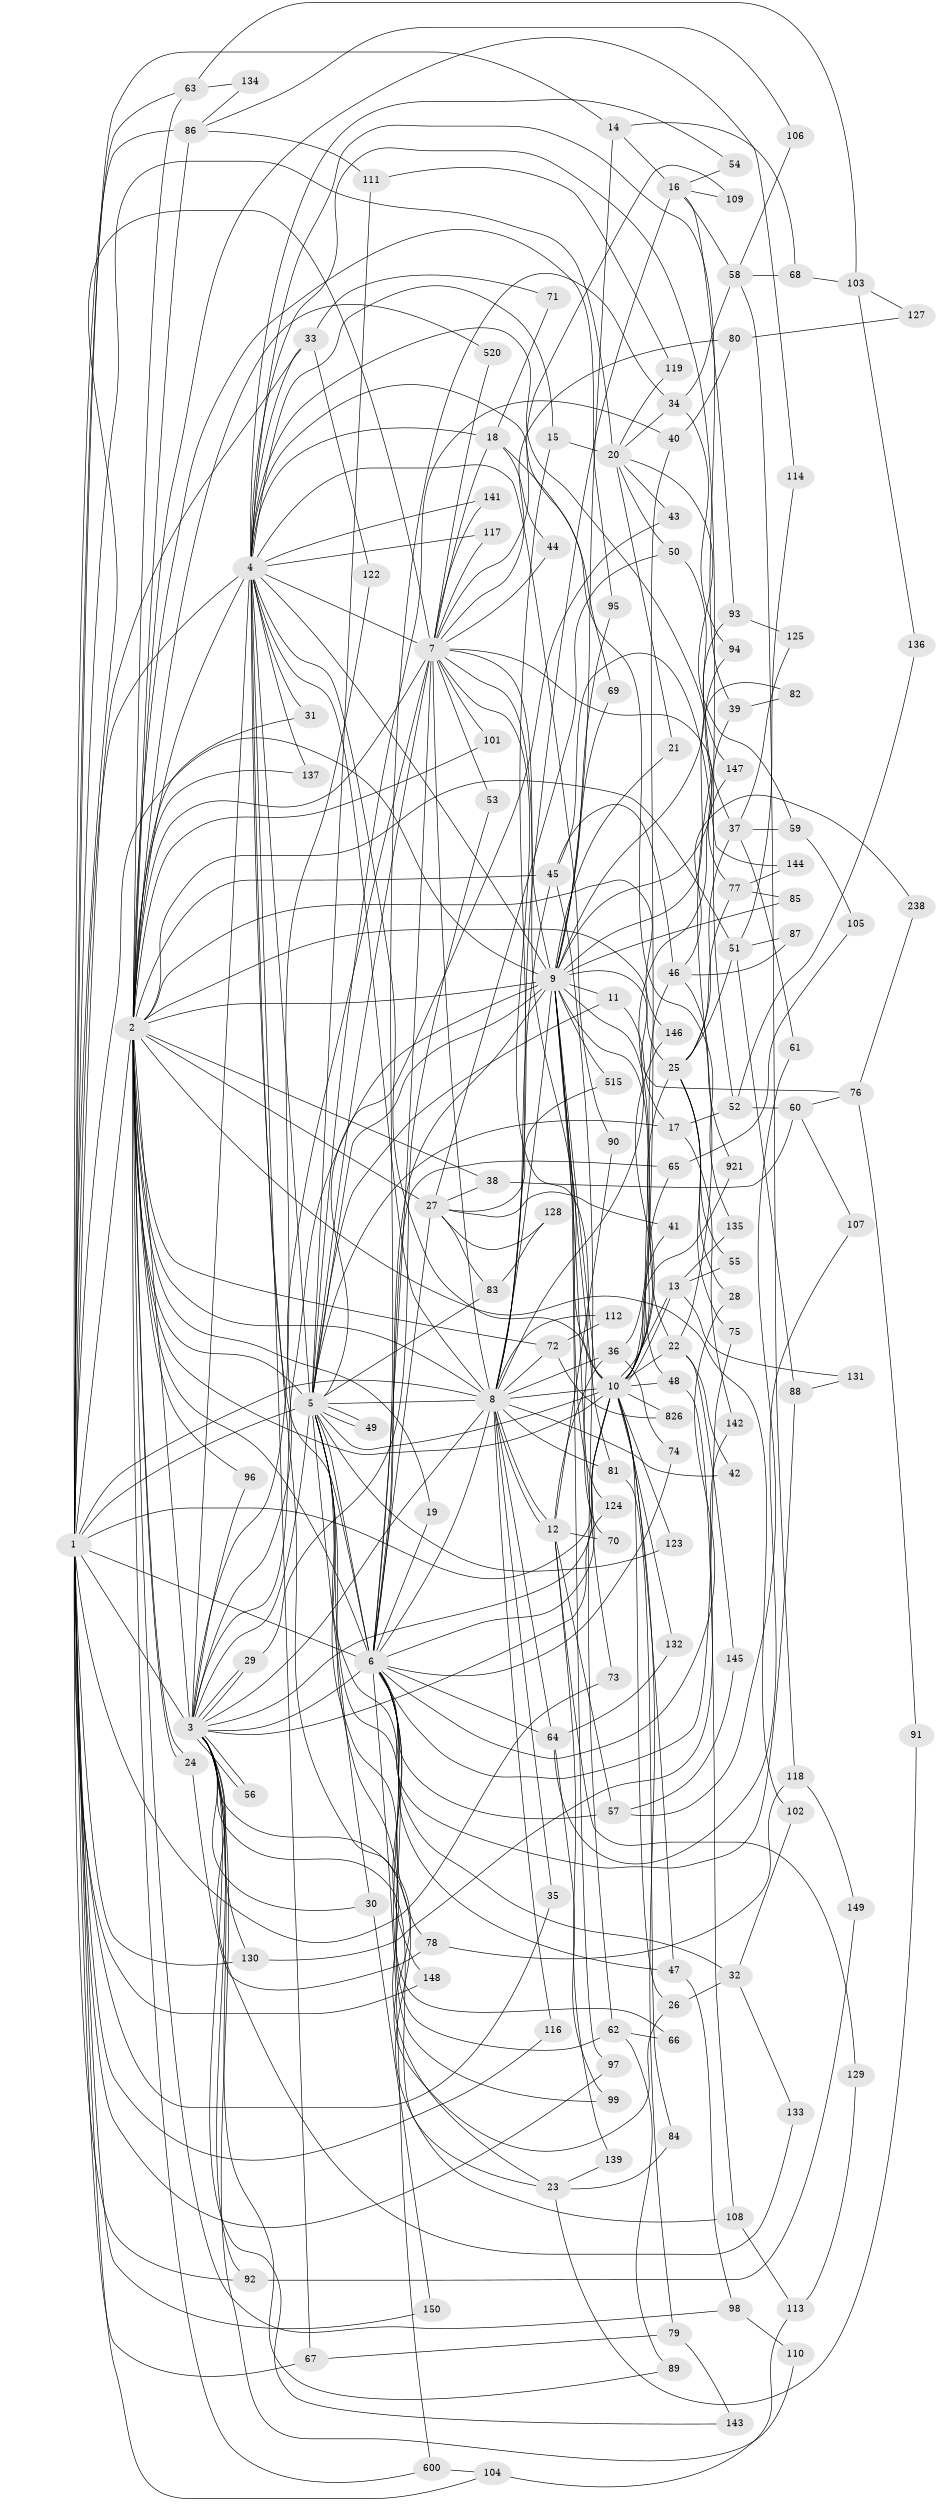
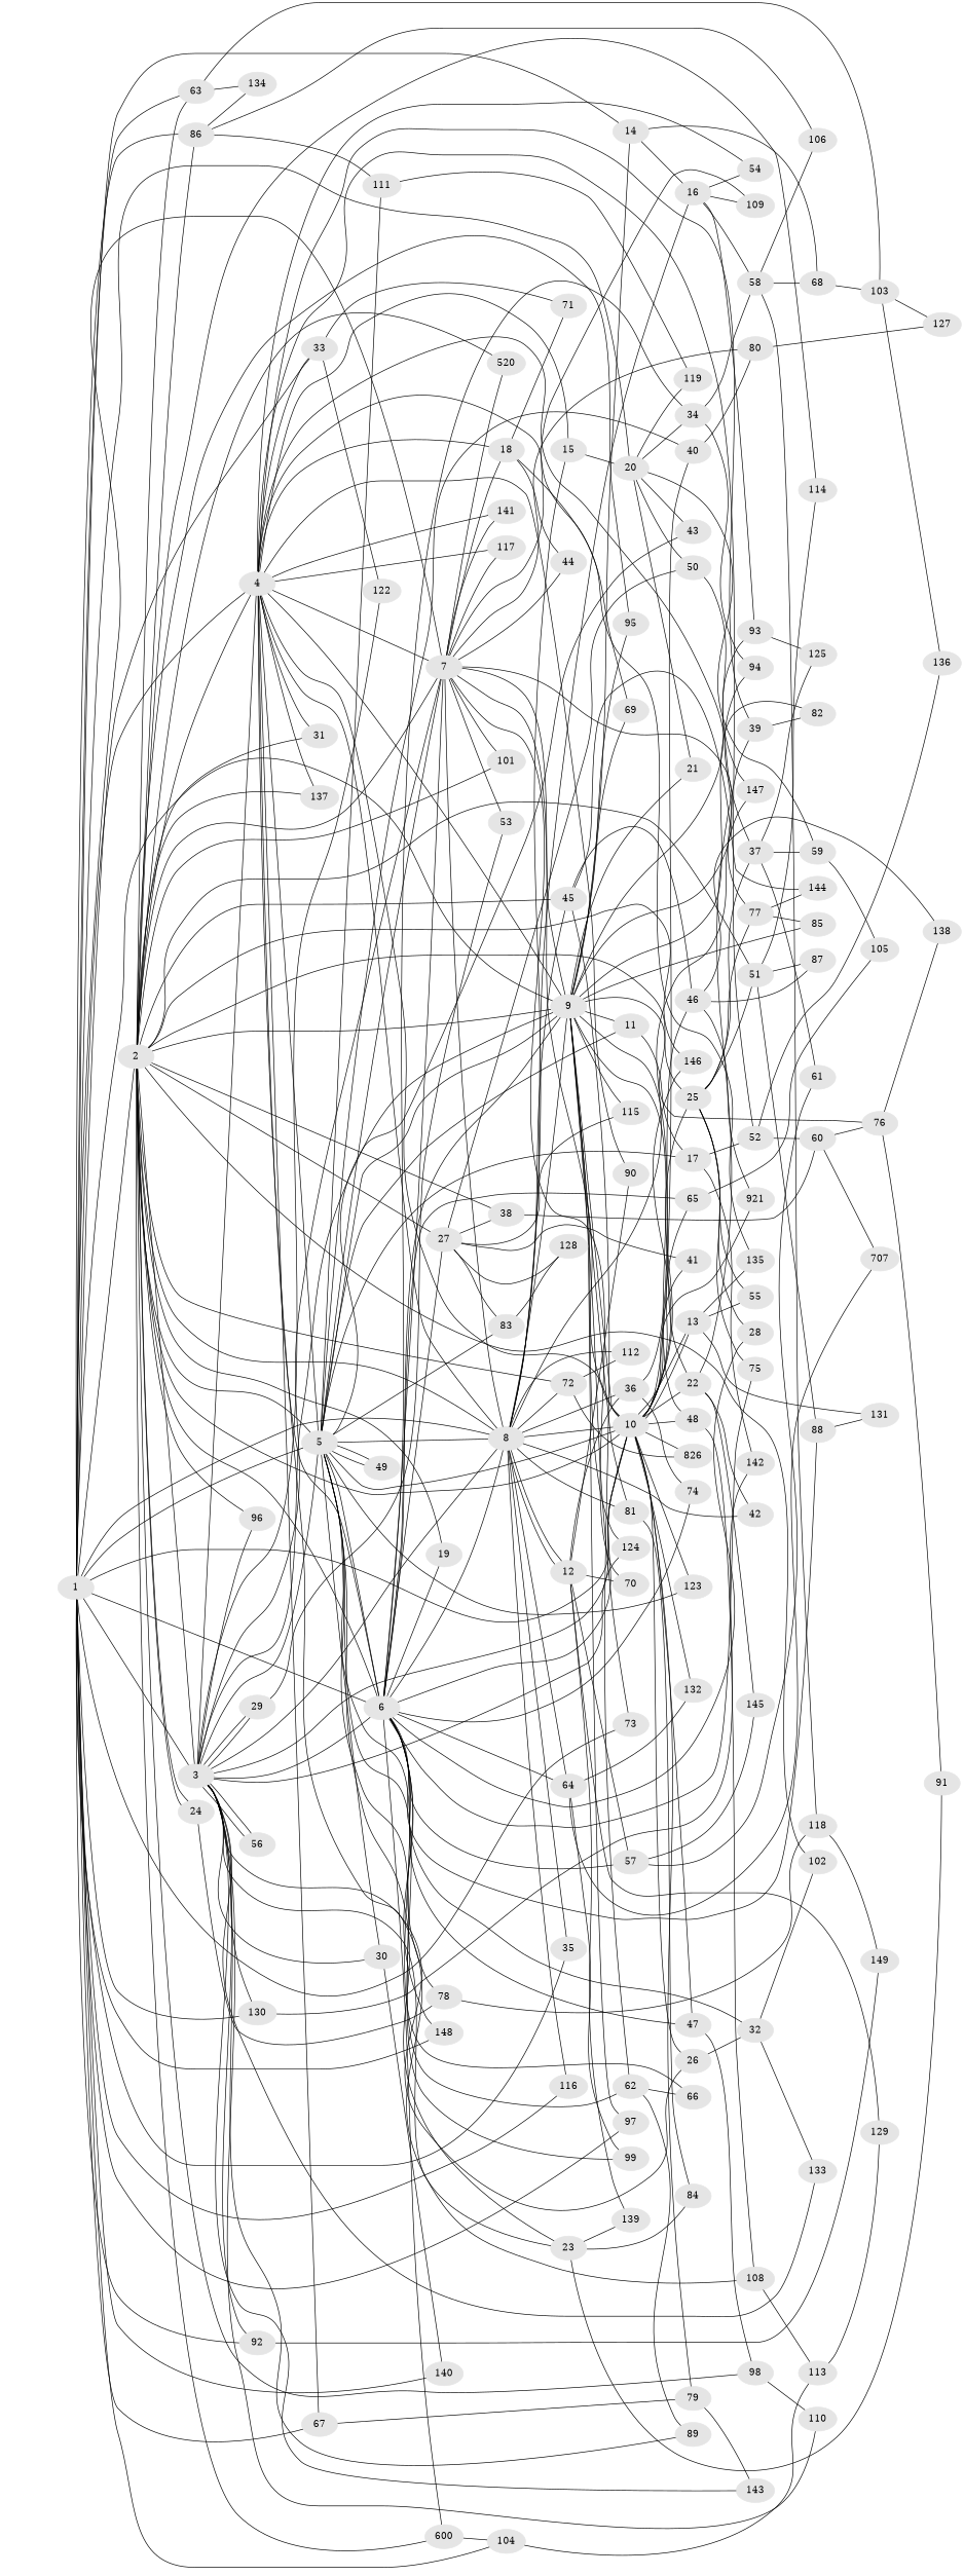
  graph {
    rankdir=LR
    node [color=gray90 style=filled]
    1
    2
    3
    4
    5
    6
    7
    8
    9
    10
    14
    20
    33
    35
    63
    67
    73
    86
    92
    97
    104
    116
    130
-   140 [label=150]
+   140
    148
    19
    24
    25
    27
    31
    38
    45
    51
    72
    95
    96
    98
    n38 [label=600]
    101
    102
    114
    n42 [label=520]
    137
    146
    23
    26
    29
    30
    56
    89
    110
    122
    124
    133
    143
    15
    18
    37
    39
    52
    54
    69
    90
    108
    117
    141
    11
    17
    40
    43
    49
    62
    66
    83
    99
    111
    123
    28
    32
    34
    47
    57
    64
    65
    74
    75
    78
    88
    44
    53
    70
    77
    80
    109
    12
    16
    36
    42
    81
    112
    147
    21
    22
    48
    76
    82
    85
    93
    94
-   115 [label=515]
+   115
    13
    41
    79
    n114 [label=921]
    n115 [label=826]
    132
    68
    50
    59
    119
    71
    103
    134
    106
    149
    113
    142
    55
    128
    60
    46
    144
    87
    139
    84
    91
    135
    61
    125
    136
    58
    145
-   107
+   107 [label=707]
    105
    118
    131
    127
    129
-   138 [label=238]
+   138
    1 -- 2
    1 -- 3
    1 -- 4
    1 -- 5
    1 -- 6
    1 -- 7
    1 -- 8
    1 -- 9
    1 -- 10
    1 -- 14
    1 -- 20
    1 -- 33
    1 -- 35
    1 -- 63
    1 -- 67
    1 -- 73
    1 -- 86
    1 -- 92
    1 -- 97
    1 -- 104
    1 -- 116
    1 -- 130
    1 -- 140
    1 -- 148
    2 -- 3
    2 -- 4
    2 -- 5
    2 -- 6
    2 -- 7
    2 -- 8
    2 -- 9
    2 -- 10
    2 -- 63
    2 -- 86
    2 -- 19
    2 -- 24
    2 -- 24
    2 -- 25
    2 -- 27
    2 -- 31
    2 -- 38
    2 -- 45
    2 -- 51
    2 -- 72
    2 -- 95
    2 -- 96
    2 -- 98
    2 -- n38
    2 -- 101
    2 -- 102
    2 -- 114
    2 -- n42
    2 -- 137
    2 -- 146
    3 -- 4
    3 -- 5
    3 -- 6
    3 -- 7
    3 -- 8
    3 -- 9
    3 -- 10
    3 -- 92
    3 -- 130
    3 -- 96
    3 -- 23
    3 -- 26
    3 -- 29
    3 -- 29
    3 -- 30
    3 -- 56
    3 -- 56
    3 -- 89
    3 -- 110
    3 -- 122
    3 -- 124
    3 -- 133
    3 -- 143
    4 -- 5
    4 -- 6
    4 -- 7
    4 -- 8
    4 -- 9
    4 -- 10
    4 -- 33
    4 -- 67
    4 -- 31
    4 -- 137
    4 -- 15
    4 -- 18
    4 -- 37
    4 -- 39
    4 -- 52
    4 -- 54
    4 -- 69
    4 -- 90
    4 -- 108
    4 -- 117
    4 -- 141
    5 -- 6
    5 -- 7
    5 -- 8
    5 -- 9
    5 -- 10
    5 -- 23
    5 -- 30
    5 -- 11
    5 -- 17
    5 -- 40
    5 -- 43
    5 -- 49
    5 -- 49
    5 -- 62
    5 -- 66
    5 -- 83
    5 -- 99
    5 -- 111
    5 -- 123
    6 -- 7
    6 -- 8
    6 -- 9
    6 -- 10
    6 -- 148
    6 -- 19
    6 -- 27
    6 -- n38
    6 -- 28
    6 -- 32
    6 -- 34
    6 -- 47
    6 -- 57
    6 -- 64
    6 -- 65
    6 -- 74
    6 -- 75
    6 -- 78
    6 -- 88
    7 -- 8
    7 -- 9
    7 -- 10
    7 -- 101
    7 -- n42
    7 -- 18
    7 -- 117
    7 -- 141
    7 -- 44
    7 -- 53
    7 -- 70
    7 -- 77
    7 -- 80
    7 -- 109
    8 -- 9
    8 -- 10
    8 -- 35
    8 -- 116
    8 -- 45
    8 -- 72
    8 -- 15
    8 -- 64
    8 -- 12
    8 -- 12
    8 -- 16
    8 -- 36
    8 -- 42
    8 -- 81
    8 -- 112
    8 -- 147
    9 -- 10
    9 -- 14
    9 -- 73
    9 -- 97
    9 -- 95
    9 -- 124
    9 -- 69
    9 -- 11
    9 -- 81
    9 -- 21
    9 -- 22
    9 -- 48
    9 -- 76
    9 -- 82
    9 -- 85
    9 -- 93
    9 -- 94
    9 -- 115
    10 -- 25
    10 -- 146
    10 -- 26
    10 -- 40
    10 -- 123
    10 -- 47
    10 -- 65
    10 -- 22
    10 -- 48
    10 -- 13
    10 -- 13
    10 -- 41
    10 -- 79
    10 -- n114
    10 -- n115
    10 -- 132
    14 -- 16
    14 -- 68
    20 -- 43
    20 -- 34
    20 -- 21
    20 -- 50
    20 -- 59
    20 -- 119
    33 -- 122
    33 -- 71
    63 -- 103
    63 -- 134
    67 -- 79
    86 -- 111
    86 -- 134
    86 -- 106
    92 -- 149
    104 -- 113
    130 -- 142
    24 -- 78
    25 -- 51
    25 -- 37
    25 -- 28
    25 -- 75
    25 -- 77
    25 -- 55
    27 -- 38
    27 -- 83
    27 -- 115
    27 -- 41
    27 -- 50
    27 -- 128
    38 -- 60
    45 -- 62
    45 -- 46
    45 -- 144
    51 -- 114
    51 -- 88
    51 -- 87
    72 -- 112
    72 -- n115
    98 -- 110
    n38 -- 104
    23 -- 139
    23 -- 84
    23 -- 91
    26 -- 32
    29 -- 53
    30 -- 140
    15 -- 20
    18 -- 44
    18 -- 71
    18 -- 135
    37 -- 59
    37 -- 61
    37 -- 125
    39 -- 82
    52 -- 60
    52 -- 136
    108 -- 113
    11 -- 17
    17 -- 52
    17 -- 142
    40 -- 80
    62 -- 89
    62 -- 66
    83 -- 128
    111 -- 119
    32 -- 102
    32 -- 133
    34 -- 94
    34 -- 58
    47 -- 98
    57 -- 61
    57 -- 145
    64 -- 99
    64 -- 132
    64 -- 107
    65 -- 105
    78 -- 118
    88 -- 131
    77 -- 85
    77 -- 144
    80 -- 127
    12 -- 90
    12 -- 57
    12 -- 70
    12 -- 36
    12 -- 139
    12 -- 129
    16 -- 54
    16 -- 109
    16 -- 93
    16 -- 58
    36 -- 74
    36 -- 46
    81 -- 84
    22 -- 39
    22 -- 42
    22 -- 145
    48 -- 108
    76 -- 91
    76 -- 138
    93 -- 125
    13 -- 55
    13 -- 135
    13 -- 131
    79 -- 143
    68 -- 103
    50 -- 147
    59 -- 105
    103 -- 136
    103 -- 127
    113 -- 129
    60 -- 76
    60 -- 107
    46 -- n114
    46 -- 87
    46 -- 138
    58 -- 68
    58 -- 106
    58 -- 118
    118 -- 149
  }
